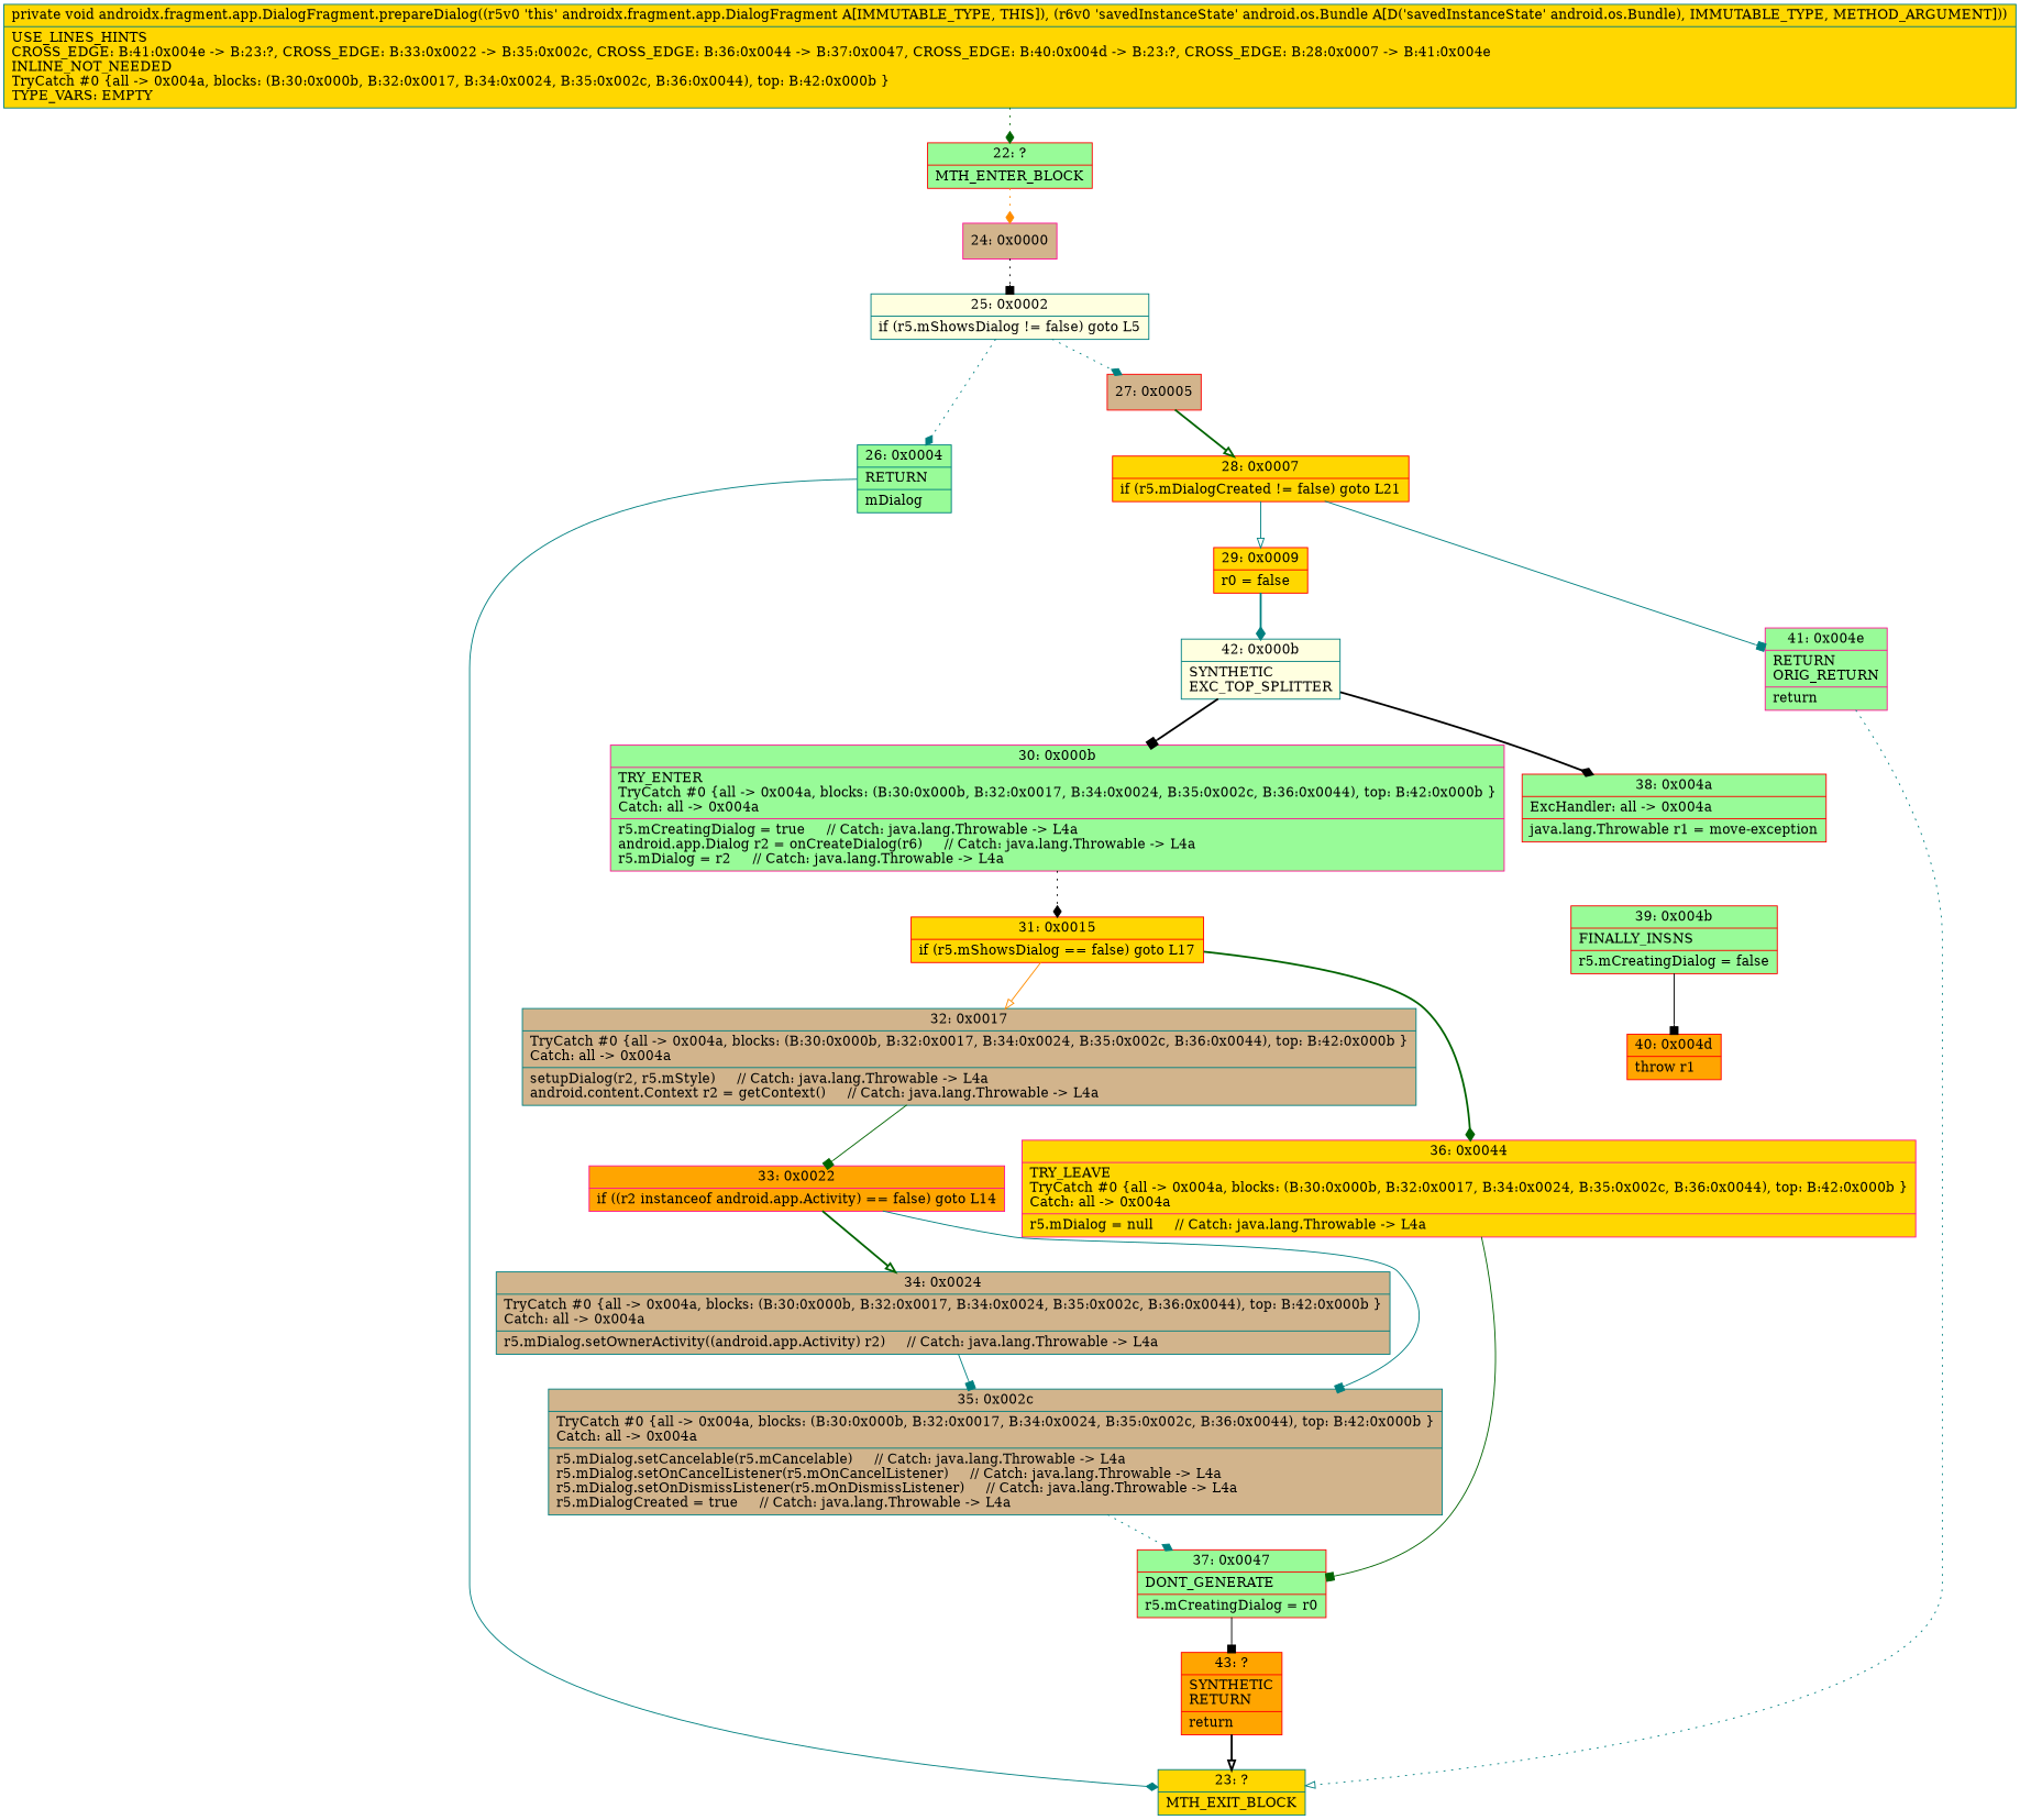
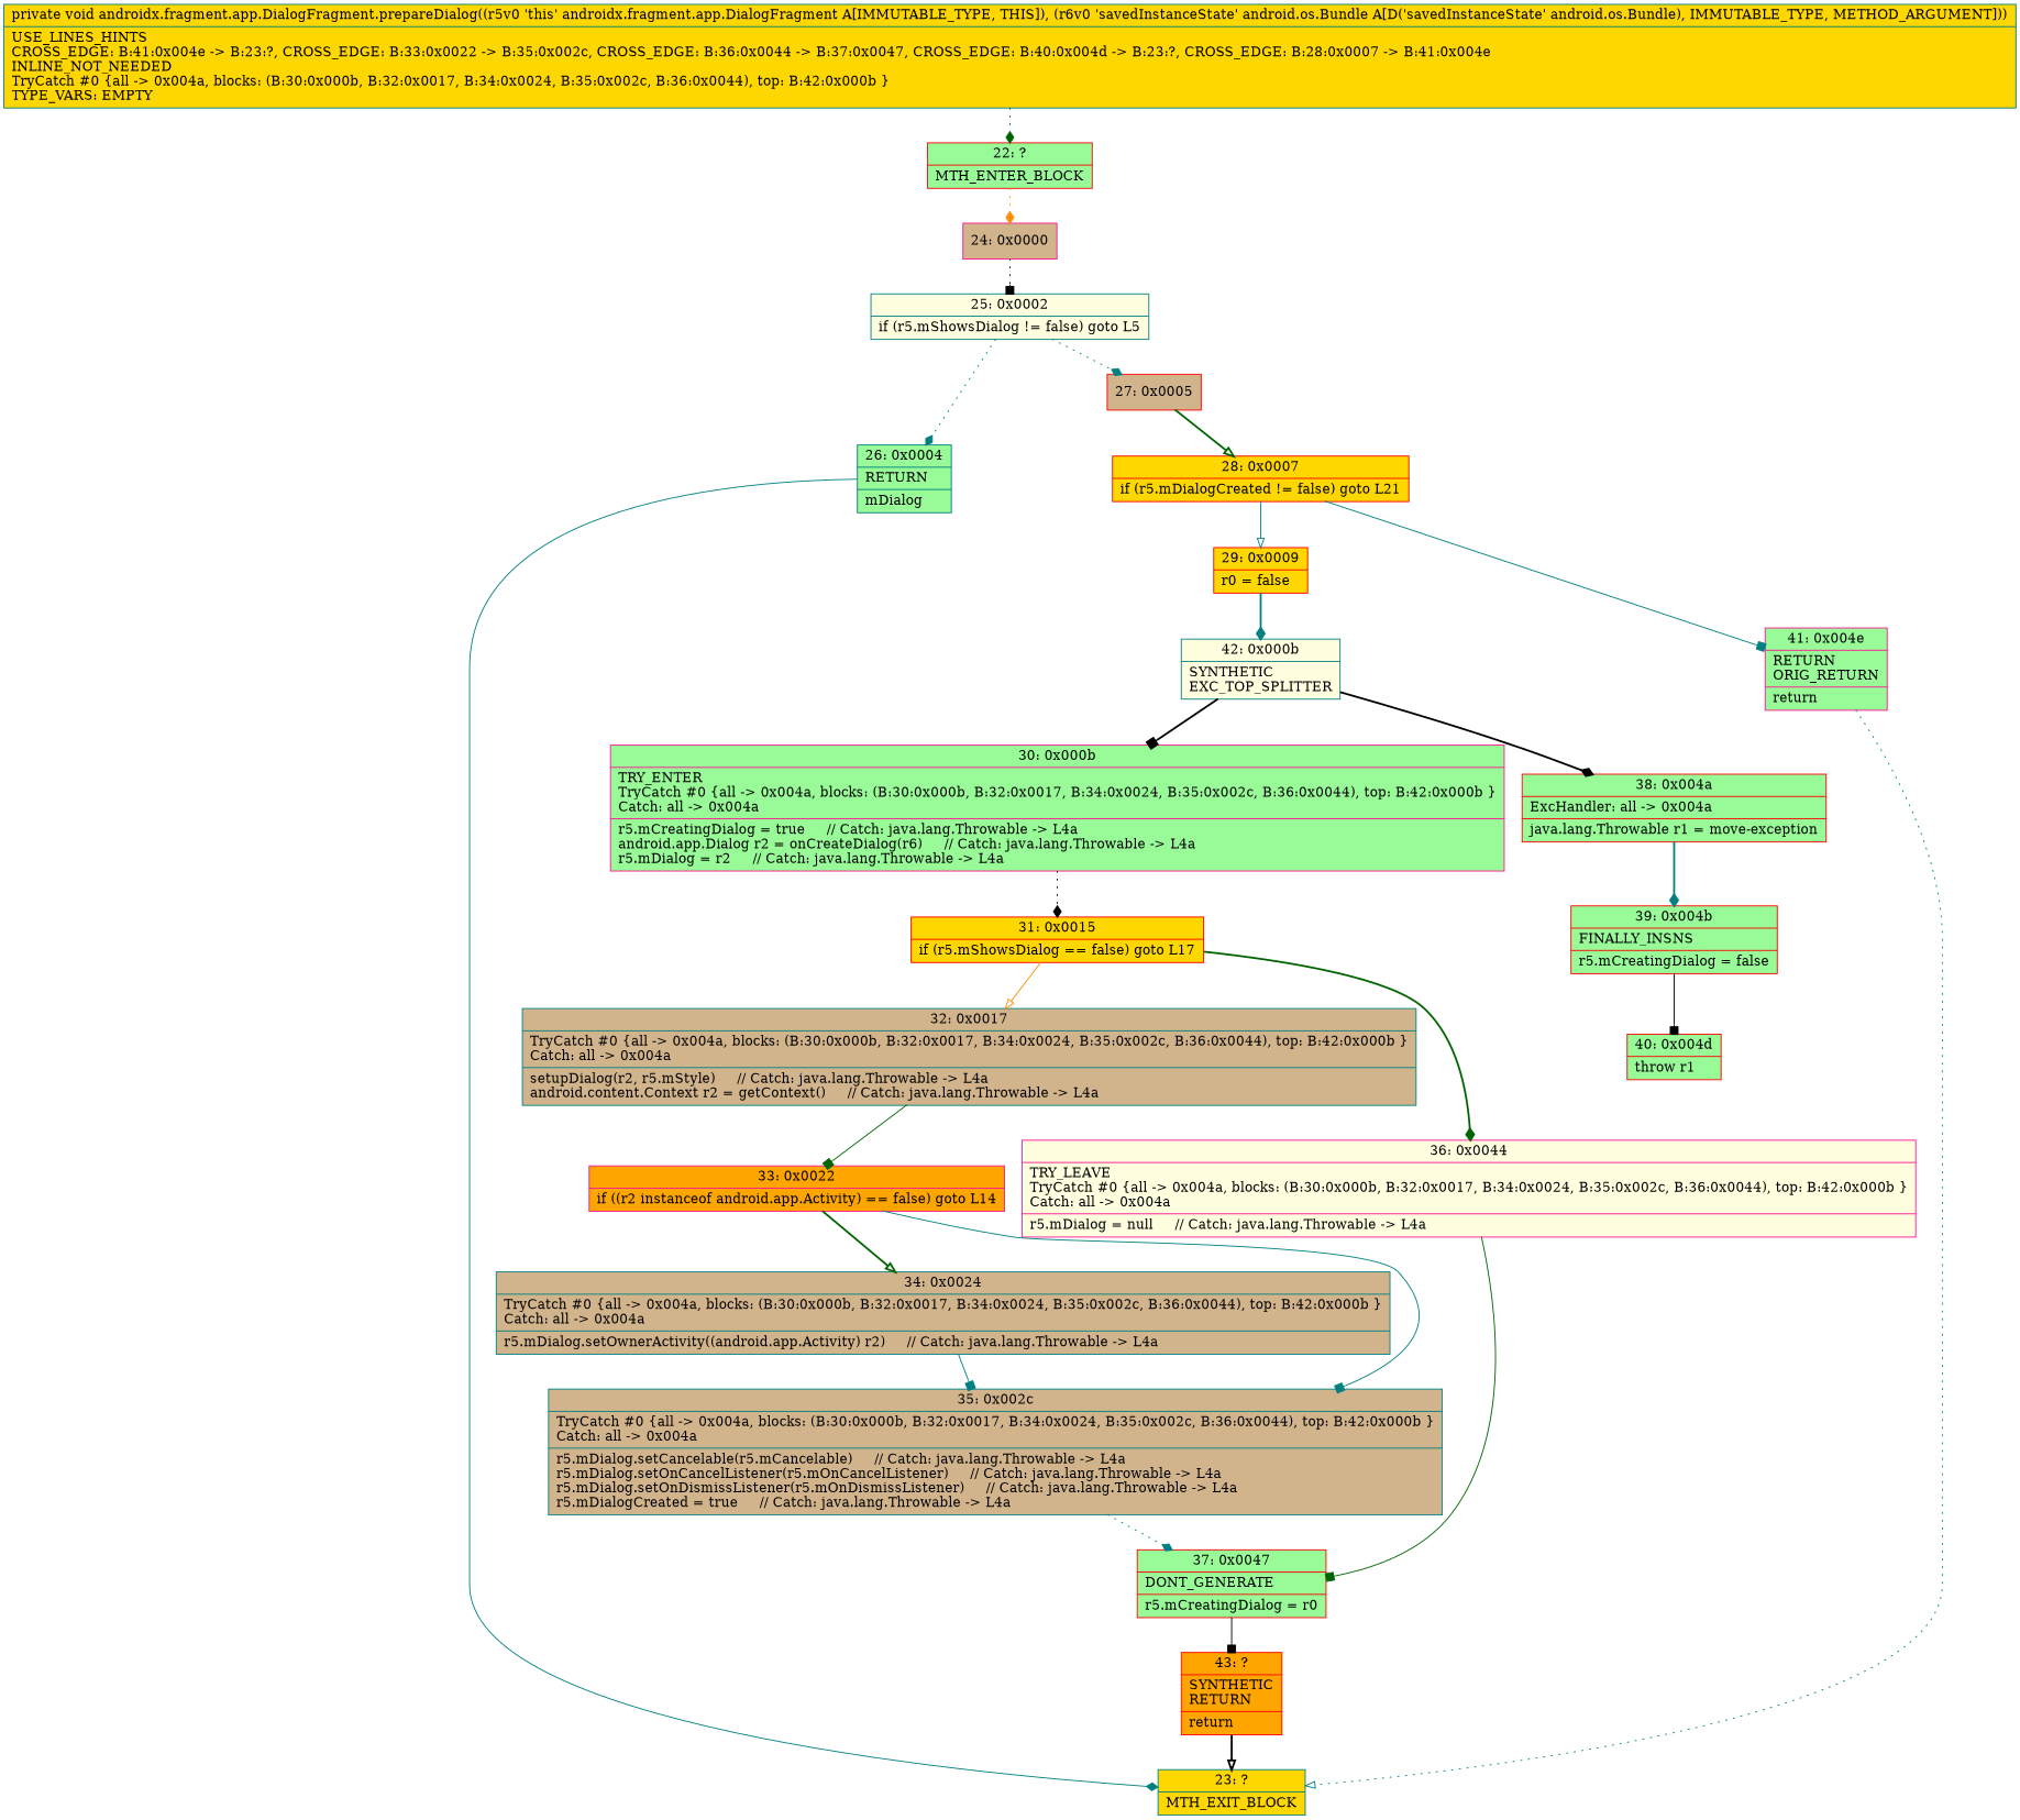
  digraph {
    node [color=red fillcolor=palegreen shape=record style=filled]
    edge [arrowhead=diamond color=teal style=solid]
    n1 [label="{22\:\ ?|MTH_ENTER_BLOCK\l}"]
    n2 [color=deeppink fillcolor=tan label="{24\:\ 0x0000}"]
    n3 [color=teal fillcolor=lightyellow label="{25\:\ 0x0002|if (r5.mShowsDialog != false) goto L5\l}"]
    n4 [color=teal label="{26\:\ 0x0004|RETURN\l|mDialog\l}"]
    n5 [fillcolor=tan label="{27\:\ 0x0005}"]
    n6 [color=teal fillcolor=gold label="{23\:\ ?|MTH_EXIT_BLOCK\l}"]
    n7 [fillcolor=gold label="{28\:\ 0x0007|if (r5.mDialogCreated != false) goto L21\l}"]
    n8 [fillcolor=gold label="{29\:\ 0x0009|r0 = false\l}"]
    n9 [color=deeppink label="{41\:\ 0x004e|RETURN\lORIG_RETURN\l|return\l}"]
    n10 [color=teal fillcolor=lightyellow label="{42\:\ 0x000b|SYNTHETIC\lEXC_TOP_SPLITTER\l}"]
    n11 [color=deeppink label="{30\:\ 0x000b|TRY_ENTER\lTryCatch #0 \{all \-\> 0x004a, blocks: (B:30:0x000b, B:32:0x0017, B:34:0x0024, B:35:0x002c, B:36:0x0044), top: B:42:0x000b \}\lCatch: all \-\> 0x004a\l|r5.mCreatingDialog = true     \/\/ Catch: java.lang.Throwable \-\> L4a\landroid.app.Dialog r2 = onCreateDialog(r6)     \/\/ Catch: java.lang.Throwable \-\> L4a\lr5.mDialog = r2     \/\/ Catch: java.lang.Throwable \-\> L4a\l}"]
    n12 [label="{38\:\ 0x004a|ExcHandler: all \-\> 0x004a\l|java.lang.Throwable r1 = move\-exception\l}"]
    n13 [fillcolor=gold label="{31\:\ 0x0015|if (r5.mShowsDialog == false) goto L17\l}"]
    n14 [label="{39\:\ 0x004b|FINALLY_INSNS\l|r5.mCreatingDialog = false\l}"]
    n15 [color=teal fillcolor=tan label="{32\:\ 0x0017|TryCatch #0 \{all \-\> 0x004a, blocks: (B:30:0x000b, B:32:0x0017, B:34:0x0024, B:35:0x002c, B:36:0x0044), top: B:42:0x000b \}\lCatch: all \-\> 0x004a\l|setupDialog(r2, r5.mStyle)     \/\/ Catch: java.lang.Throwable \-\> L4a\landroid.content.Context r2 = getContext()     \/\/ Catch: java.lang.Throwable \-\> L4a\l}"]
-   n16 [color=deeppink fillcolor=gold label="{36\:\ 0x0044|TRY_LEAVE\lTryCatch #0 \{all \-\> 0x004a, blocks: (B:30:0x000b, B:32:0x0017, B:34:0x0024, B:35:0x002c, B:36:0x0044), top: B:42:0x000b \}\lCatch: all \-\> 0x004a\l|r5.mDialog = null     \/\/ Catch: java.lang.Throwable \-\> L4a\l}"]
+   n16 [color=deeppink fillcolor=lightyellow label="{36\:\ 0x0044|TRY_LEAVE\lTryCatch #0 \{all \-\> 0x004a, blocks: (B:30:0x000b, B:32:0x0017, B:34:0x0024, B:35:0x002c, B:36:0x0044), top: B:42:0x000b \}\lCatch: all \-\> 0x004a\l|r5.mDialog = null     \/\/ Catch: java.lang.Throwable \-\> L4a\l}"]
    n17 [color=deeppink fillcolor=orange label="{33\:\ 0x0022|if ((r2 instanceof android.app.Activity) == false) goto L14\l}"]
    n18 [label="{37\:\ 0x0047|DONT_GENERATE\l|r5.mCreatingDialog = r0\l}"]
    n19 [color=teal fillcolor=tan label="{34\:\ 0x0024|TryCatch #0 \{all \-\> 0x004a, blocks: (B:30:0x000b, B:32:0x0017, B:34:0x0024, B:35:0x002c, B:36:0x0044), top: B:42:0x000b \}\lCatch: all \-\> 0x004a\l|r5.mDialog.setOwnerActivity((android.app.Activity) r2)     \/\/ Catch: java.lang.Throwable \-\> L4a\l}"]
    n20 [color=teal fillcolor=tan label="{35\:\ 0x002c|TryCatch #0 \{all \-\> 0x004a, blocks: (B:30:0x000b, B:32:0x0017, B:34:0x0024, B:35:0x002c, B:36:0x0044), top: B:42:0x000b \}\lCatch: all \-\> 0x004a\l|r5.mDialog.setCancelable(r5.mCancelable)     \/\/ Catch: java.lang.Throwable \-\> L4a\lr5.mDialog.setOnCancelListener(r5.mOnCancelListener)     \/\/ Catch: java.lang.Throwable \-\> L4a\lr5.mDialog.setOnDismissListener(r5.mOnDismissListener)     \/\/ Catch: java.lang.Throwable \-\> L4a\lr5.mDialogCreated = true     \/\/ Catch: java.lang.Throwable \-\> L4a\l}"]
    n21 [fillcolor=orange label="{43\:\ ?|SYNTHETIC\lRETURN\l|return\l}"]
-   n22 [fillcolor=orange label="{40\:\ 0x004d|throw r1\l}"]
+   n22 [label="{40\:\ 0x004d|throw r1\l}"]
    n23 [color=teal fillcolor=gold label="{private void androidx.fragment.app.DialogFragment.prepareDialog((r5v0 'this' androidx.fragment.app.DialogFragment A[IMMUTABLE_TYPE, THIS]), (r6v0 'savedInstanceState' android.os.Bundle A[D('savedInstanceState' android.os.Bundle), IMMUTABLE_TYPE, METHOD_ARGUMENT]))  | USE_LINES_HINTS\lCROSS_EDGE: B:41:0x004e \-\> B:23:?, CROSS_EDGE: B:33:0x0022 \-\> B:35:0x002c, CROSS_EDGE: B:36:0x0044 \-\> B:37:0x0047, CROSS_EDGE: B:40:0x004d \-\> B:23:?, CROSS_EDGE: B:28:0x0007 \-\> B:41:0x004e\lINLINE_NOT_NEEDED\lTryCatch #0 \{all \-\> 0x004a, blocks: (B:30:0x000b, B:32:0x0017, B:34:0x0024, B:35:0x002c, B:36:0x0044), top: B:42:0x000b \}\lTYPE_VARS: EMPTY\l}"]
    n1 -> n2 [color=darkorange style=dotted]
    n2 -> n3 [arrowhead=box color=black style=dotted]
    n3 -> n4 [style=dotted]
    n3 -> n5 [style=dotted]
    n4 -> n6
    n5 -> n7 [arrowhead=onormal color=darkgreen style=bold]
    n7 -> n8 [arrowhead=onormal]
    n7 -> n9 [arrowhead=box]
    n8 -> n10 [style=bold]
    n9 -> n6 [arrowhead=onormal style=dotted]
    n10 -> n11 [arrowhead=box color=black style=bold]
    n10 -> n12 [color=black style=bold]
    n11 -> n13 [color=black style=dotted]
+   n12 -> n14 [style=bold]
    n13 -> n15 [arrowhead=onormal color=darkorange]
    n13 -> n16 [color=darkgreen style=bold]
    n14 -> n22 [arrowhead=box color=black]
    n15 -> n17 [arrowhead=box color=darkgreen]
    n16 -> n18 [arrowhead=box color=darkgreen]
    n17 -> n19 [arrowhead=onormal color=darkgreen style=bold]
    n17 -> n20 [arrowhead=box]
    n18 -> n21 [arrowhead=box color=black]
    n19 -> n20 [arrowhead=box]
    n20 -> n18 [style=dotted]
    n21 -> n6 [arrowhead=onormal color=black style=bold]
    n23 -> n1 [color=darkgreen style=dotted]
  }
